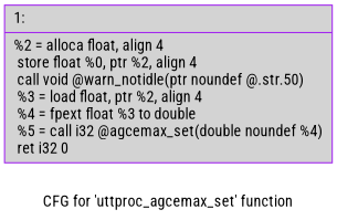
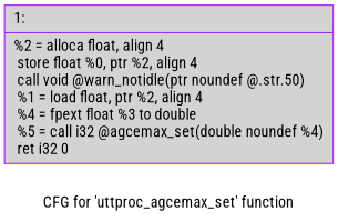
  digraph {
    label="CFG for 'uttproc_agcemax_set' function"
    fontname="Roboto Condensed"
-   n1 [color=purple fillcolor=lightgrey fontname="Roboto Condensed" label="{1:\l|  %2 = alloca float, align 4\l  store float %0, ptr %2, align 4\l  call void @warn_notidle(ptr noundef @.str.50)\l  %3 = load float, ptr %2, align 4\l  %4 = fpext float %3 to double\l  %5 = call i32 @agcemax_set(double noundef %4)\l  ret i32 0\l}" shape=record style=filled]
+   n1 [color=purple fillcolor=lightgrey fontname="Roboto Condensed" label="{1:\l|  %2 = alloca float, align 4\l  store float %0, ptr %2, align 4\l  call void @warn_notidle(ptr noundef @.str.50)\l  %1 = load float, ptr %2, align 4\l  %4 = fpext float %3 to double\l  %5 = call i32 @agcemax_set(double noundef %4)\l  ret i32 0\l}" shape=record style=filled]
  }
